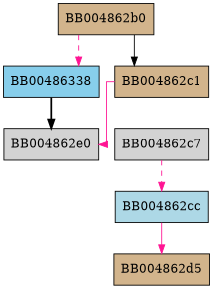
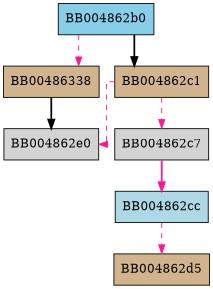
  digraph {
    splines=ortho
    node [fillcolor=skyblue shape=box style=filled]
    edge [color=deeppink style=solid]
-   BB004862b0 [fillcolor=tan]
-   BB00486338
+   BB004862b0
+   BB00486338 [fillcolor=tan]
    BB004862c1 [fillcolor=tan]
    BB004862e0 [fillcolor=lightgrey]
    BB004862c7 [fillcolor=lightgrey]
    BB004862cc [fillcolor=lightblue]
    BB004862d5 [fillcolor=tan]
    BB004862b0 -> BB00486338 [style=dashed]
-   BB004862b0 -> BB004862c1 [color=black]
+   BB004862b0 -> BB004862c1 [color=black style=bold]
    BB00486338 -> BB004862e0 [color=black style=bold]
-   BB004862c1 -> BB004862e0
-   BB004862c7 -> BB004862cc [style=dashed]
-   BB004862cc -> BB004862d5
+   BB004862c1 -> BB004862e0 [style=dashed]
+   BB004862c1 -> BB004862c7 [style=dashed]
+   BB004862c7 -> BB004862cc [style=bold]
+   BB004862cc -> BB004862d5 [style=dashed]
  }
